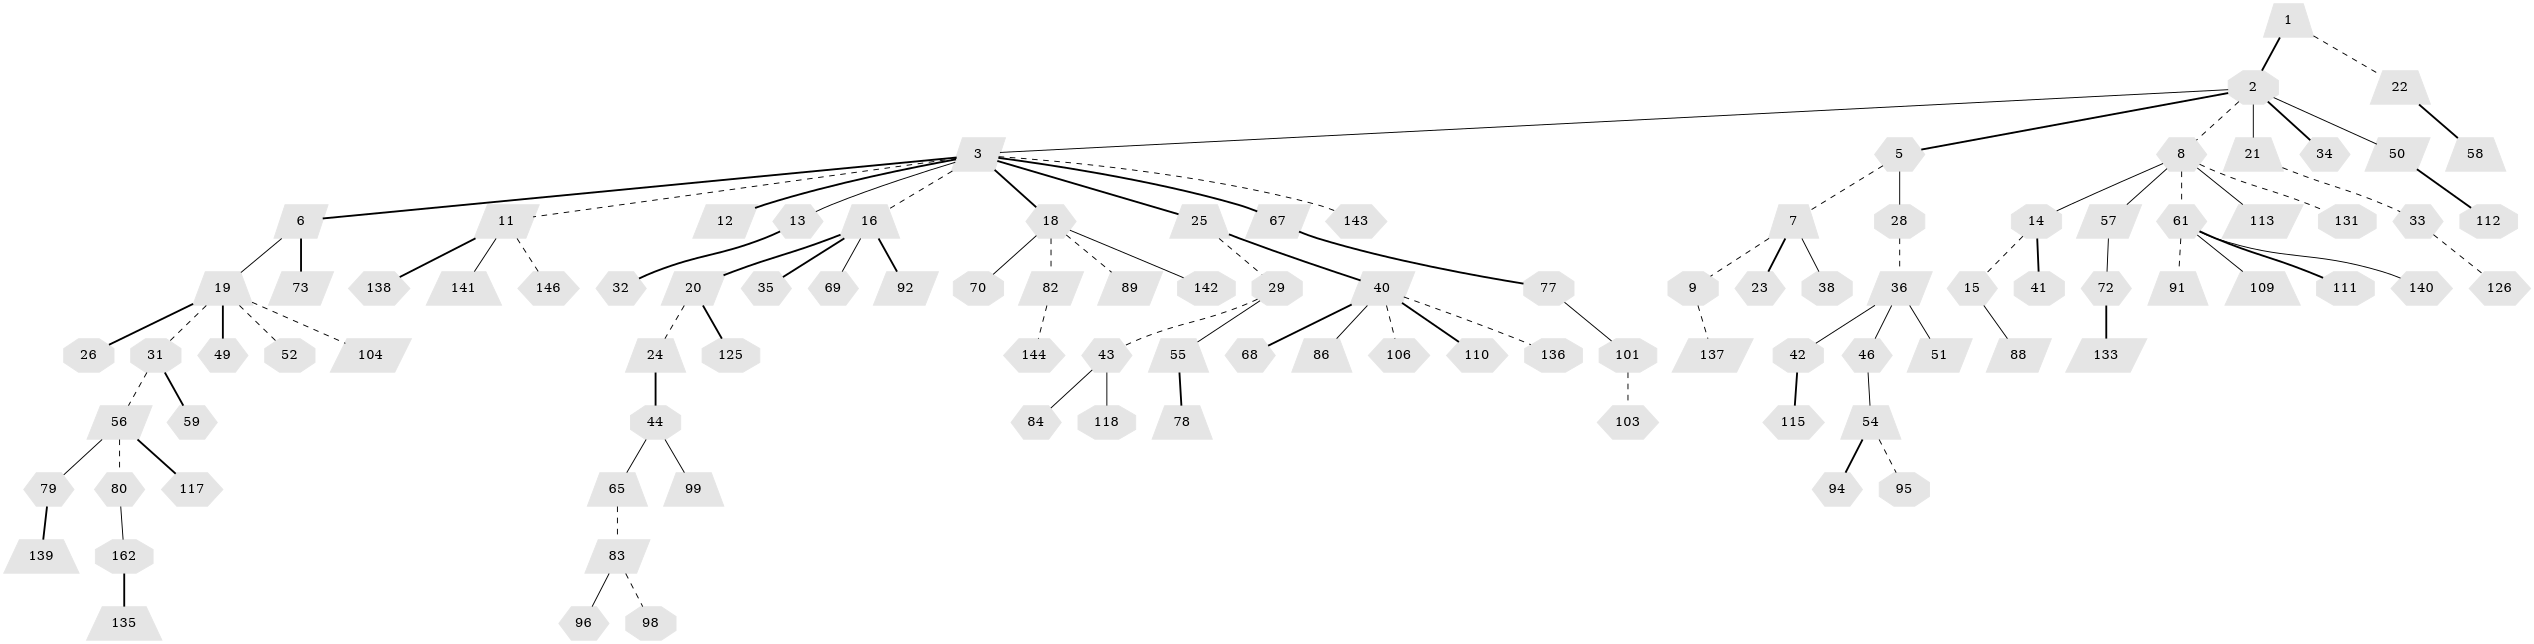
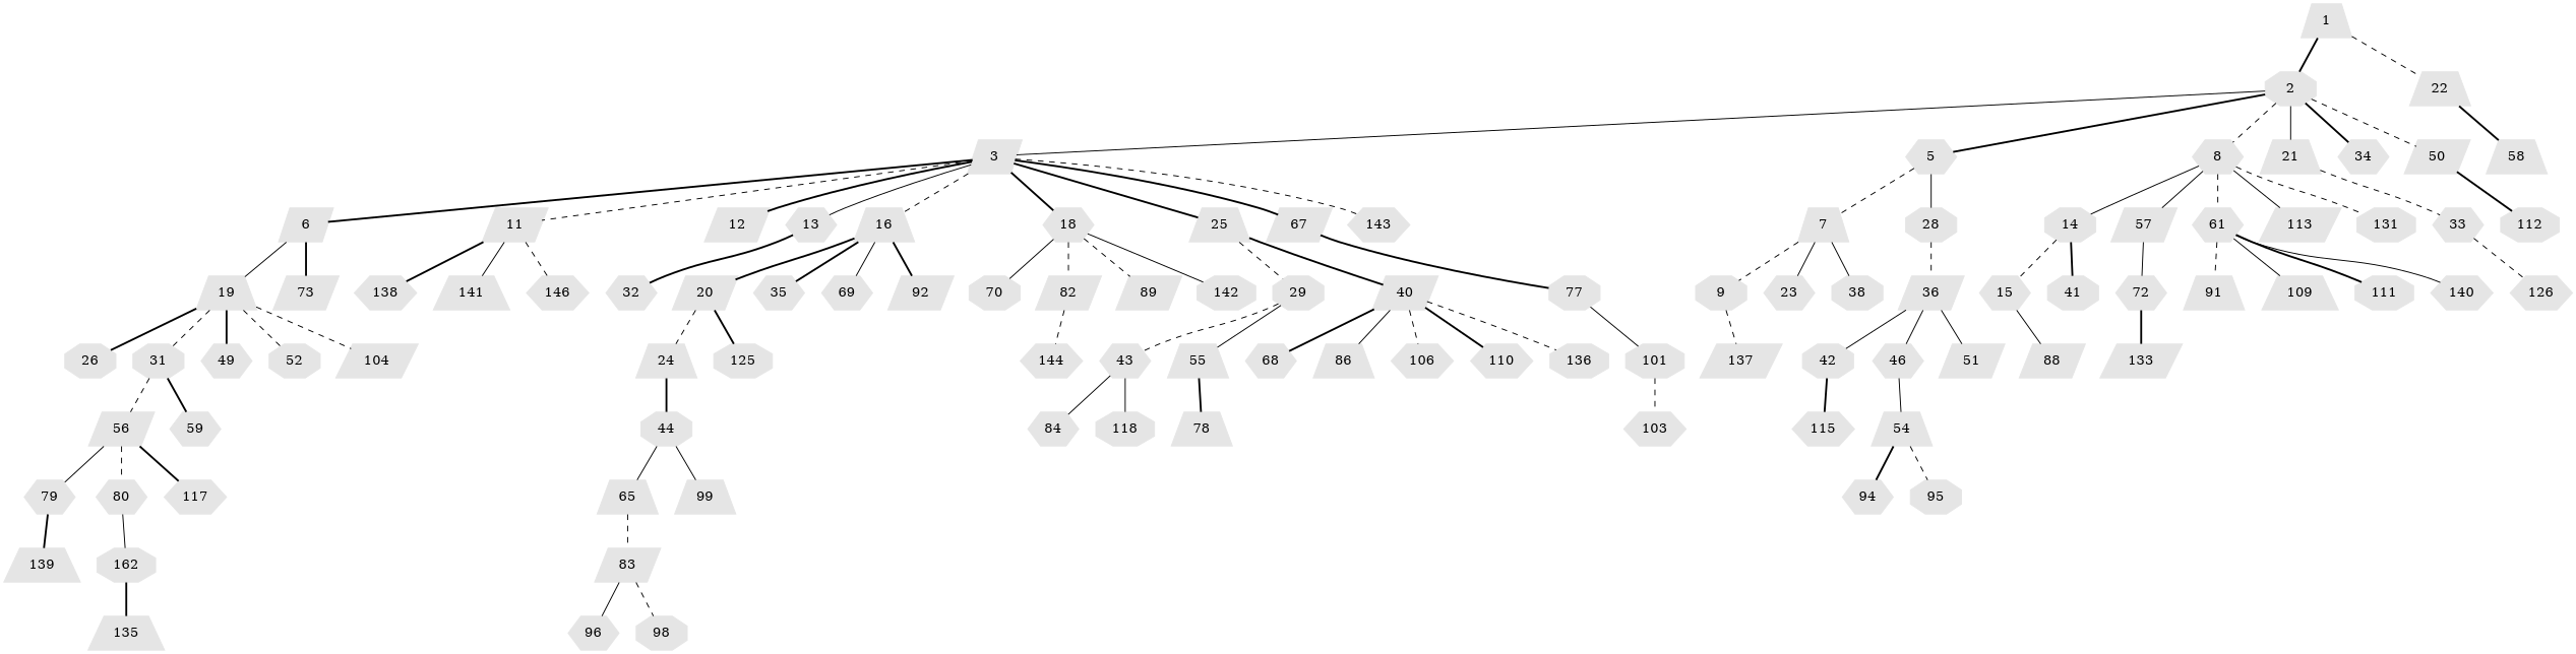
  graph {
    node [color=gray90 shape=hexagon style=filled]
    edge [style=bold]
    1 [shape=trapezium super="+75"]
    2 [shape=octagon super="+45"]
    22 [shape=trapezium super="+30"]
    3 [shape=parallelogram super="+4"]
    5
    8 [super="+105"]
    21 [shape=trapezium]
    34 [super="+134"]
    50 [shape=parallelogram]
    58 [shape=trapezium]
    6 [shape=parallelogram]
    11 [shape=parallelogram super="+121"]
    12 [shape=parallelogram super="+76"]
    13
    16 [shape=trapezium super="+64"]
    18 [super="+37"]
    25 [shape=trapezium]
    67 [shape=parallelogram]
    143
    7 [shape=trapezium super="+10"]
    28 [shape=octagon super="+145"]
    14 [shape=octagon]
    57 [shape=parallelogram super="+71"]
    61 [super="+107"]
    113 [shape=parallelogram]
    131 [shape=octagon]
    33 [super="+90"]
    112 [shape=octagon]
    19 [shape=trapezium super="+130"]
    73 [shape=parallelogram]
    138
    141 [shape=trapezium]
    146
    32
    20 [shape=parallelogram super="+48"]
    35
    69 [super="+115"]
    92 [shape=parallelogram super="+122"]
    70 [shape=octagon]
    82 [shape=parallelogram super="+85"]
    89 [shape=parallelogram]
    142 [shape=octagon]
    29 [shape=octagon super="+93"]
    40 [shape=parallelogram super="+47"]
    77 [shape=octagon super="+100"]
    9 [shape=octagon super="+17"]
    23
    38 [shape=octagon super="+62"]
    36 [shape=parallelogram]
    26 [shape=octagon super="+66"]
    31 [shape=octagon super="+39"]
    49
    52 [shape=octagon]
    104 [shape=parallelogram super="+124"]
    137 [shape=parallelogram]
    15
    41 [shape=octagon]
    72 [super="+116"]
    91 [shape=trapezium]
    109 [shape=trapezium]
    111 [shape=octagon]
    140
    88 [shape=parallelogram]
    24 [shape=trapezium]
    125 [shape=octagon]
    144
    56 [shape=parallelogram super="+60"]
    59 [super="+128"]
    44 [shape=octagon super="+97"]
    126
    65 [shape=trapezium super="+81"]
    99 [shape=trapezium]
    43 [super="+63"]
    55 [shape=trapezium super="+87"]
    68
    86 [shape=trapezium]
    106
    110 [super="+120"]
    136 [shape=octagon]
    42 [shape=octagon super="+53"]
    46 [super="+74"]
    51 [shape=parallelogram]
    84 [super="+114"]
    118 [shape=octagon]
    78 [shape=trapezium]
    79
    80
    117
    n89 [label=115]
    54 [shape=trapezium super="+132"]
    83 [shape=parallelogram super="+108"]
    94 [super="+127"]
    95 [shape=octagon]
    139 [shape=trapezium]
    n95 [label=162 shape=octagon]
    133 [shape=parallelogram]
    96
    98 [shape=octagon super="+129"]
    101 [shape=octagon super="+123"]
    103
    135 [shape=trapezium]
    1 -- 2
    1 -- 22 [style=dashed]
    2 -- 3 [style=solid]
    2 -- 5
    2 -- 8 [style=dashed]
    2 -- 21 [style=solid]
    2 -- 34
-   2 -- 50 [style=solid]
+   2 -- 50 [style=dashed]
    22 -- 58
    3 -- 6
    3 -- 11 [style=dashed]
    3 -- 12
    3 -- 13 [style=solid]
    3 -- 16 [style=dashed]
    3 -- 18
    3 -- 25
    3 -- 67
    3 -- 143 [style=dashed]
    5 -- 7 [style=dashed]
    5 -- 28 [style=solid]
    8 -- 14 [style=solid]
    8 -- 57 [style=solid]
    8 -- 61 [style=dashed]
    8 -- 113 [style=solid]
    8 -- 131 [style=dashed]
    21 -- 33 [style=dashed]
    50 -- 112
    6 -- 19 [style=solid]
    6 -- 73
    11 -- 138
    11 -- 141 [style=solid]
    11 -- 146 [style=dashed]
    13 -- 32
    16 -- 20
    16 -- 35
    16 -- 69 [style=solid]
    16 -- 92
    18 -- 70 [style=solid]
    18 -- 82 [style=dashed]
    18 -- 89 [style=dashed]
    18 -- 142 [style=solid]
    25 -- 29 [style=dashed]
    25 -- 40
    67 -- 77
    7 -- 9 [style=dashed]
-   7 -- 23
+   7 -- 23 [style=solid]
    7 -- 38 [style=solid]
    28 -- 36 [style=dashed]
    14 -- 15 [style=dashed]
    14 -- 41
    57 -- 72 [style=solid]
    61 -- 91 [style=dashed]
    61 -- 109 [style=solid]
    61 -- 111
    61 -- 140 [style=solid]
    33 -- 126 [style=dashed]
    19 -- 26
    19 -- 31 [style=dashed]
    19 -- 49
    19 -- 52 [style=dashed]
    19 -- 104 [style=dashed]
    20 -- 24 [style=dashed]
    20 -- 125
    82 -- 144 [style=dashed]
    29 -- 43 [style=dashed]
    29 -- 55 [style=solid]
    40 -- 68
    40 -- 86 [style=solid]
    40 -- 106 [style=dashed]
    40 -- 110
    40 -- 136 [style=dashed]
    77 -- 101 [style=solid]
    9 -- 137 [style=dashed]
    36 -- 42 [style=solid]
    36 -- 46 [style=solid]
    36 -- 51 [style=solid]
    31 -- 56 [style=dashed]
    31 -- 59
    15 -- 88 [style=solid]
    72 -- 133
    24 -- 44
    56 -- 79 [style=solid]
    56 -- 80 [style=dashed]
    56 -- 117
    44 -- 65 [style=solid]
    44 -- 99 [style=solid]
    65 -- 83 [style=dashed]
    43 -- 84 [style=solid]
    43 -- 118 [style=solid]
    55 -- 78
    42 -- n89
    46 -- 54 [style=solid]
    79 -- 139
    80 -- n95 [style=solid]
    54 -- 94
    54 -- 95 [style=dashed]
    83 -- 96 [style=solid]
    83 -- 98 [style=dashed]
    n95 -- 135
    101 -- 103 [style=dashed]
  }
